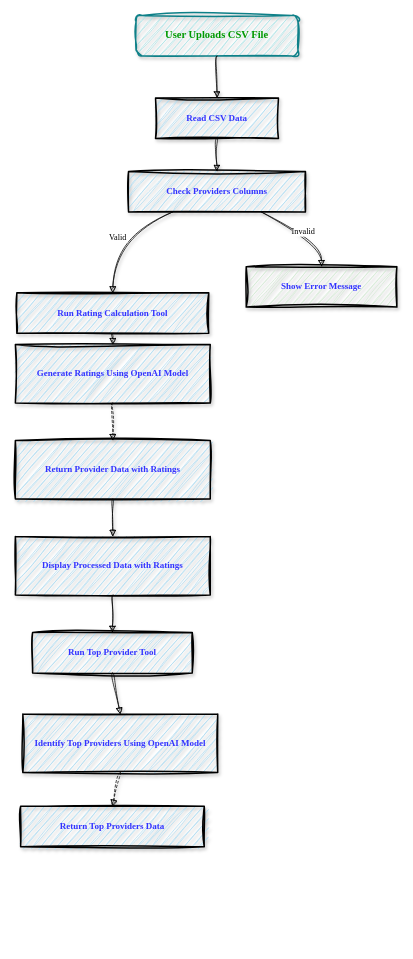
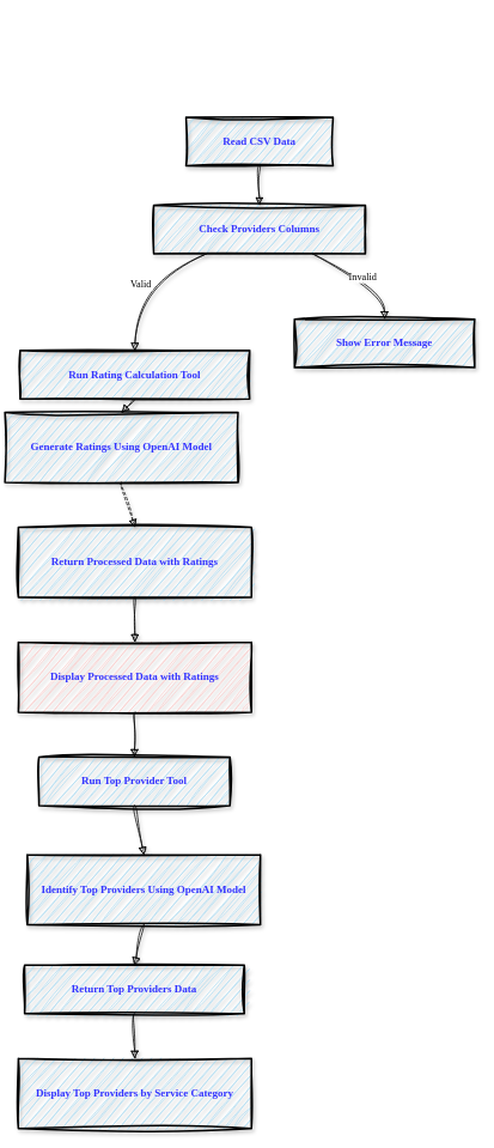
  <mxCell id="0" />
  <mxCell id="1" parent="0" />
- <mxCell id="2" value="User Uploads CSV File" style="whiteSpace=wrap;strokeWidth=2;sketch=1;curveFitting=1;jiggle=2;fillColor=#b0e3e6;shadow=1;fontFamily=Merienda;fontSource=https%3A%2F%2Ffonts.googleapis.com%2Fcss%3Ffamily%3DMerienda;fontSize=14;fontStyle=1;strokeColor=#0e8088;gradientColor=none;rounded=1;fontColor=#009900;" vertex="1" parent="1"><mxGeometry x="181" y="20" width="216" height="54" as="geometry" /></mxCell>
  <mxCell id="3" value="Read CSV Data" style="whiteSpace=wrap;strokeWidth=2;sketch=1;curveFitting=1;jiggle=2;fillColor=#b1ddf0;strokeColor=#000000;shadow=1;fontFamily=Merienda;fontSource=https%3A%2F%2Ffonts.googleapis.com%2Fcss%3Ffamily%3DMerienda;fontColor=#3333FF;fontStyle=1" vertex="1" parent="1"><mxGeometry x="207" y="130" width="164" height="54" as="geometry" /></mxCell>
  <mxCell id="4" value="Check Providers Columns" style="whiteSpace=wrap;strokeWidth=2;sketch=1;curveFitting=1;jiggle=2;fillColor=#b1ddf0;strokeColor=#000000;shadow=1;fontColor=#3333FF;fontFamily=Merienda;fontSource=https%3A%2F%2Ffonts.googleapis.com%2Fcss%3Ffamily%3DMerienda;fontStyle=1" vertex="1" parent="1"><mxGeometry x="171" y="228" width="236" height="54" as="geometry" /></mxCell>
  <mxCell id="5" value="Run Rating Calculation Tool" style="whiteSpace=wrap;strokeWidth=2;sketch=1;curveFitting=1;jiggle=2;fillColor=#b1ddf0;strokeColor=#000000;shadow=1;fontColor=#3333FF;fontStyle=1;fontFamily=Courgette;fontSource=https%3A%2F%2Ffonts.googleapis.com%2Fcss%3Ffamily%3DCourgette;" vertex="1" parent="1"><mxGeometry x="22" y="390" width="256" height="54" as="geometry" /></mxCell>
- <mxCell id="6" value="Generate Ratings Using OpenAI Model" style="whiteSpace=wrap;strokeWidth=2;sketch=1;curveFitting=1;jiggle=2;fillColor=#b1ddf0;strokeColor=#000000;shadow=1;fontStyle=1;fontColor=#3333FF;fontFamily=Merienda;fontSource=https%3A%2F%2Ffonts.googleapis.com%2Fcss%3Ffamily%3DMerienda;" vertex="1" parent="1"><mxGeometry x="20" y="459" width="260" height="78" as="geometry" /></mxCell>
- <mxCell id="7" value="Return Provider Data with Ratings" style="whiteSpace=wrap;strokeWidth=2;sketch=1;curveFitting=1;jiggle=2;fillColor=#b1ddf0;strokeColor=#000000;shadow=1;fontFamily=Merienda;fontSource=https%3A%2F%2Ffonts.googleapis.com%2Fcss%3Ffamily%3DMerienda;fontStyle=1;fontColor=#3333FF;" vertex="1" parent="1"><mxGeometry x="20" y="587" width="260" height="78" as="geometry" /></mxCell>
- <mxCell id="8" value="Display Processed Data with Ratings" style="whiteSpace=wrap;strokeWidth=2;sketch=1;curveFitting=1;jiggle=2;fillColor=#b1ddf0;strokeColor=#000000;shadow=1;fontStyle=1;fontFamily=Merienda;fontSource=https%3A%2F%2Ffonts.googleapis.com%2Fcss%3Ffamily%3DMerienda;fontColor=#3333FF;" vertex="1" parent="1"><mxGeometry x="20" y="715" width="260" height="78" as="geometry" /></mxCell>
+ <mxCell id="6" value="Generate Ratings Using OpenAI Model" style="whiteSpace=wrap;strokeWidth=2;sketch=1;curveFitting=1;jiggle=2;fillColor=#b1ddf0;strokeColor=#000000;shadow=1;fontStyle=1;fontColor=#3333FF;fontFamily=Merienda;fontSource=https%3A%2F%2Ffonts.googleapis.com%2Fcss%3Ffamily%3DMerienda;" vertex="1" parent="1"><mxGeometry x="5" y="459" width="260" height="78" as="geometry" /></mxCell>
+ <mxCell id="7" value="Return Processed Data with Ratings" style="whiteSpace=wrap;strokeWidth=2;sketch=1;curveFitting=1;jiggle=2;fillColor=#b1ddf0;strokeColor=#000000;shadow=1;fontFamily=Merienda;fontSource=https%3A%2F%2Ffonts.googleapis.com%2Fcss%3Ffamily%3DMerienda;fontStyle=1;fontColor=#3333FF;" vertex="1" parent="1"><mxGeometry x="20" y="587" width="260" height="78" as="geometry" /></mxCell>
+ <mxCell id="8" value="Display Processed Data with Ratings" style="whiteSpace=wrap;strokeWidth=2;sketch=1;curveFitting=1;jiggle=2;fillColor=#f8cecc;strokeColor=#000000;shadow=1;fontStyle=1;fontFamily=Merienda;fontSource=https%3A%2F%2Ffonts.googleapis.com%2Fcss%3Ffamily%3DMerienda;fontColor=#3333FF;" vertex="1" parent="1"><mxGeometry x="20" y="715" width="260" height="78" as="geometry" /></mxCell>
  <mxCell id="9" value="Run Top Provider Tool" style="whiteSpace=wrap;strokeWidth=2;sketch=1;curveFitting=1;jiggle=2;fillColor=#b1ddf0;strokeColor=#000000;shadow=1;fontColor=#3333FF;fontFamily=Merienda;fontSource=https%3A%2F%2Ffonts.googleapis.com%2Fcss%3Ffamily%3DMerienda;fontStyle=1" vertex="1" parent="1"><mxGeometry x="43" y="843" width="213" height="54" as="geometry" /></mxCell>
  <mxCell id="10" value="Identify Top Providers Using OpenAI Model" style="whiteSpace=wrap;strokeWidth=2;sketch=1;curveFitting=1;jiggle=2;fillColor=#b1ddf0;strokeColor=#000000;shadow=1;fontStyle=1;fontFamily=Merienda;fontSource=https%3A%2F%2Ffonts.googleapis.com%2Fcss%3Ffamily%3DMerienda;fontColor=#3333FF;" vertex="1" parent="1"><mxGeometry x="30" y="952" width="260" height="78" as="geometry" /></mxCell>
  <mxCell id="11" value="Return Top Providers Data" style="whiteSpace=wrap;strokeWidth=2;sketch=1;curveFitting=1;jiggle=2;fillColor=#b1ddf0;strokeColor=#000000;shadow=1;fontColor=#3333FF;fontFamily=Merienda;fontSource=https%3A%2F%2Ffonts.googleapis.com%2Fcss%3Ffamily%3DMerienda;fontStyle=1" vertex="1" parent="1"><mxGeometry x="27" y="1075" width="245" height="54" as="geometry" /></mxCell>
- <mxCell id="13" value="Show Error Message" style="whiteSpace=wrap;strokeWidth=2;sketch=1;curveFitting=1;jiggle=2;fillColor=#d5e8d4;strokeColor=#000000;shadow=1;fontStyle=1;fontColor=#3333FF;fontFamily=Merienda;fontSource=https%3A%2F%2Ffonts.googleapis.com%2Fcss%3Ffamily%3DMerienda;" vertex="1" parent="1"><mxGeometry x="328" y="355" width="201" height="54" as="geometry" /></mxCell>
- <mxCell id="14" value="" style="curved=1;startArrow=none;endArrow=block;exitX=0.5;exitY=1;entryX=0.5;entryY=0;rounded=0;sketch=1;curveFitting=1;jiggle=2;fillColor=#b1ddf0;strokeColor=#000000;shadow=1;" edge="1" parent="1" source="2" target="3"><mxGeometry relative="1" as="geometry"><Array as="points" /></mxGeometry></mxCell>
+ <mxCell id="12" value="Display Top Providers by Service Category" style="whiteSpace=wrap;strokeWidth=2;sketch=1;curveFitting=1;jiggle=2;fillColor=#b1ddf0;strokeColor=#000000;shadow=1;fontColor=#3333FF;fontStyle=1;fontFamily=Merienda;fontSource=https%3A%2F%2Ffonts.googleapis.com%2Fcss%3Ffamily%3DMerienda;" vertex="1" parent="1"><mxGeometry x="20" y="1179" width="260" height="78" as="geometry" /></mxCell>
+ <mxCell id="13" value="Show Error Message" style="whiteSpace=wrap;strokeWidth=2;sketch=1;curveFitting=1;jiggle=2;fillColor=#b1ddf0;strokeColor=#000000;shadow=1;fontStyle=1;fontColor=#3333FF;fontFamily=Merienda;fontSource=https%3A%2F%2Ffonts.googleapis.com%2Fcss%3Ffamily%3DMerienda;" vertex="1" parent="1"><mxGeometry x="328" y="355" width="201" height="54" as="geometry" /></mxCell>
  <mxCell id="15" value="" style="curved=1;startArrow=none;endArrow=block;exitX=0.5;exitY=1;entryX=0.5;entryY=0;rounded=0;sketch=1;curveFitting=1;jiggle=2;fillColor=#b1ddf0;strokeColor=#000000;shadow=1;" edge="1" parent="1" source="3" target="4"><mxGeometry relative="1" as="geometry"><Array as="points" /></mxGeometry></mxCell>
  <mxCell id="16" value="Valid" style="curved=1;startArrow=none;endArrow=block;exitX=0.25;exitY=1;entryX=0.5;entryY=-0.01;rounded=0;sketch=1;curveFitting=1;jiggle=2;fillColor=#b1ddf0;strokeColor=#000000;shadow=1;fontFamily=Merienda;fontSource=https%3A%2F%2Ffonts.googleapis.com%2Fcss%3Ffamily%3DMerienda;" edge="1" parent="1" source="4" target="5"><mxGeometry relative="1" as="geometry"><Array as="points"><mxPoint x="150" y="318" /></Array></mxGeometry></mxCell>
  <mxCell id="17" value="" style="curved=1;startArrow=none;endArrow=block;exitX=0.5;exitY=0.99;entryX=0.5;entryY=0;rounded=0;sketch=1;curveFitting=1;jiggle=2;fillColor=#b1ddf0;strokeColor=#000000;shadow=1;" edge="1" parent="1" source="5" target="6"><mxGeometry relative="1" as="geometry"><Array as="points" /></mxGeometry></mxCell>
  <mxCell id="18" value="" style="curved=1;startArrow=none;endArrow=block;exitX=0.5;exitY=1;entryX=0.5;entryY=0;rounded=0;sketch=1;curveFitting=1;jiggle=2;fillColor=#b1ddf0;strokeColor=#000000;shadow=1;dashed=1;" edge="1" parent="1" source="6" target="7"><mxGeometry relative="1" as="geometry"><Array as="points" /></mxGeometry></mxCell>
  <mxCell id="19" value="" style="curved=1;startArrow=none;endArrow=block;exitX=0.5;exitY=1;entryX=0.5;entryY=0;rounded=0;sketch=1;curveFitting=1;jiggle=2;fillColor=#b1ddf0;strokeColor=#000000;shadow=1;" edge="1" parent="1" source="7" target="8"><mxGeometry relative="1" as="geometry"><Array as="points" /></mxGeometry></mxCell>
  <mxCell id="20" value="" style="curved=1;startArrow=none;endArrow=block;exitX=0.5;exitY=1;entryX=0.5;entryY=-0.01;rounded=0;sketch=1;curveFitting=1;jiggle=2;fillColor=#b1ddf0;strokeColor=#000000;shadow=1;" edge="1" parent="1" source="8" target="9"><mxGeometry relative="1" as="geometry"><Array as="points" /></mxGeometry></mxCell>
  <mxCell id="21" value="" style="curved=1;startArrow=none;endArrow=block;exitX=0.5;exitY=0.99;entryX=0.5;entryY=0;rounded=0;sketch=1;curveFitting=1;jiggle=2;fillColor=#b1ddf0;strokeColor=#000000;shadow=1;" edge="1" parent="1" source="9" target="10"><mxGeometry relative="1" as="geometry"><Array as="points" /></mxGeometry></mxCell>
- <mxCell id="22" value="" style="curved=1;startArrow=none;endArrow=block;exitX=0.5;exitY=1;entryX=0.5;entryY=-0.01;rounded=0;sketch=1;curveFitting=1;jiggle=2;fillColor=#b1ddf0;strokeColor=#000000;shadow=1;dashed=1;" edge="1" parent="1" source="10" target="11"><mxGeometry relative="1" as="geometry"><Array as="points" /></mxGeometry></mxCell>
+ <mxCell id="22" value="" style="curved=1;startArrow=none;endArrow=block;exitX=0.5;exitY=1;entryX=0.5;entryY=-0.01;rounded=0;sketch=1;curveFitting=1;jiggle=2;fillColor=#b1ddf0;strokeColor=#000000;shadow=1;" edge="1" parent="1" source="10" target="11"><mxGeometry relative="1" as="geometry"><Array as="points" /></mxGeometry></mxCell>
+ <mxCell id="23" value="" style="curved=1;startArrow=none;endArrow=block;exitX=0.5;exitY=0.99;entryX=0.5;entryY=0;rounded=0;sketch=1;curveFitting=1;jiggle=2;fillColor=#b1ddf0;strokeColor=#000000;shadow=1;" edge="1" parent="1" source="11" target="12"><mxGeometry relative="1" as="geometry"><Array as="points" /></mxGeometry></mxCell>
  <mxCell id="24" value="Invalid" style="curved=1;startArrow=none;endArrow=block;exitX=0.75;exitY=1;entryX=0.5;entryY=-0.01;rounded=0;sketch=1;curveFitting=1;jiggle=2;fillColor=#b1ddf0;strokeColor=#000000;shadow=1;fontFamily=Merienda;fontSource=https%3A%2F%2Ffonts.googleapis.com%2Fcss%3Ffamily%3DMerienda;" edge="1" parent="1" source="4" target="13"><mxGeometry relative="1" as="geometry"><Array as="points"><mxPoint x="428" y="318" /></Array></mxGeometry></mxCell>
